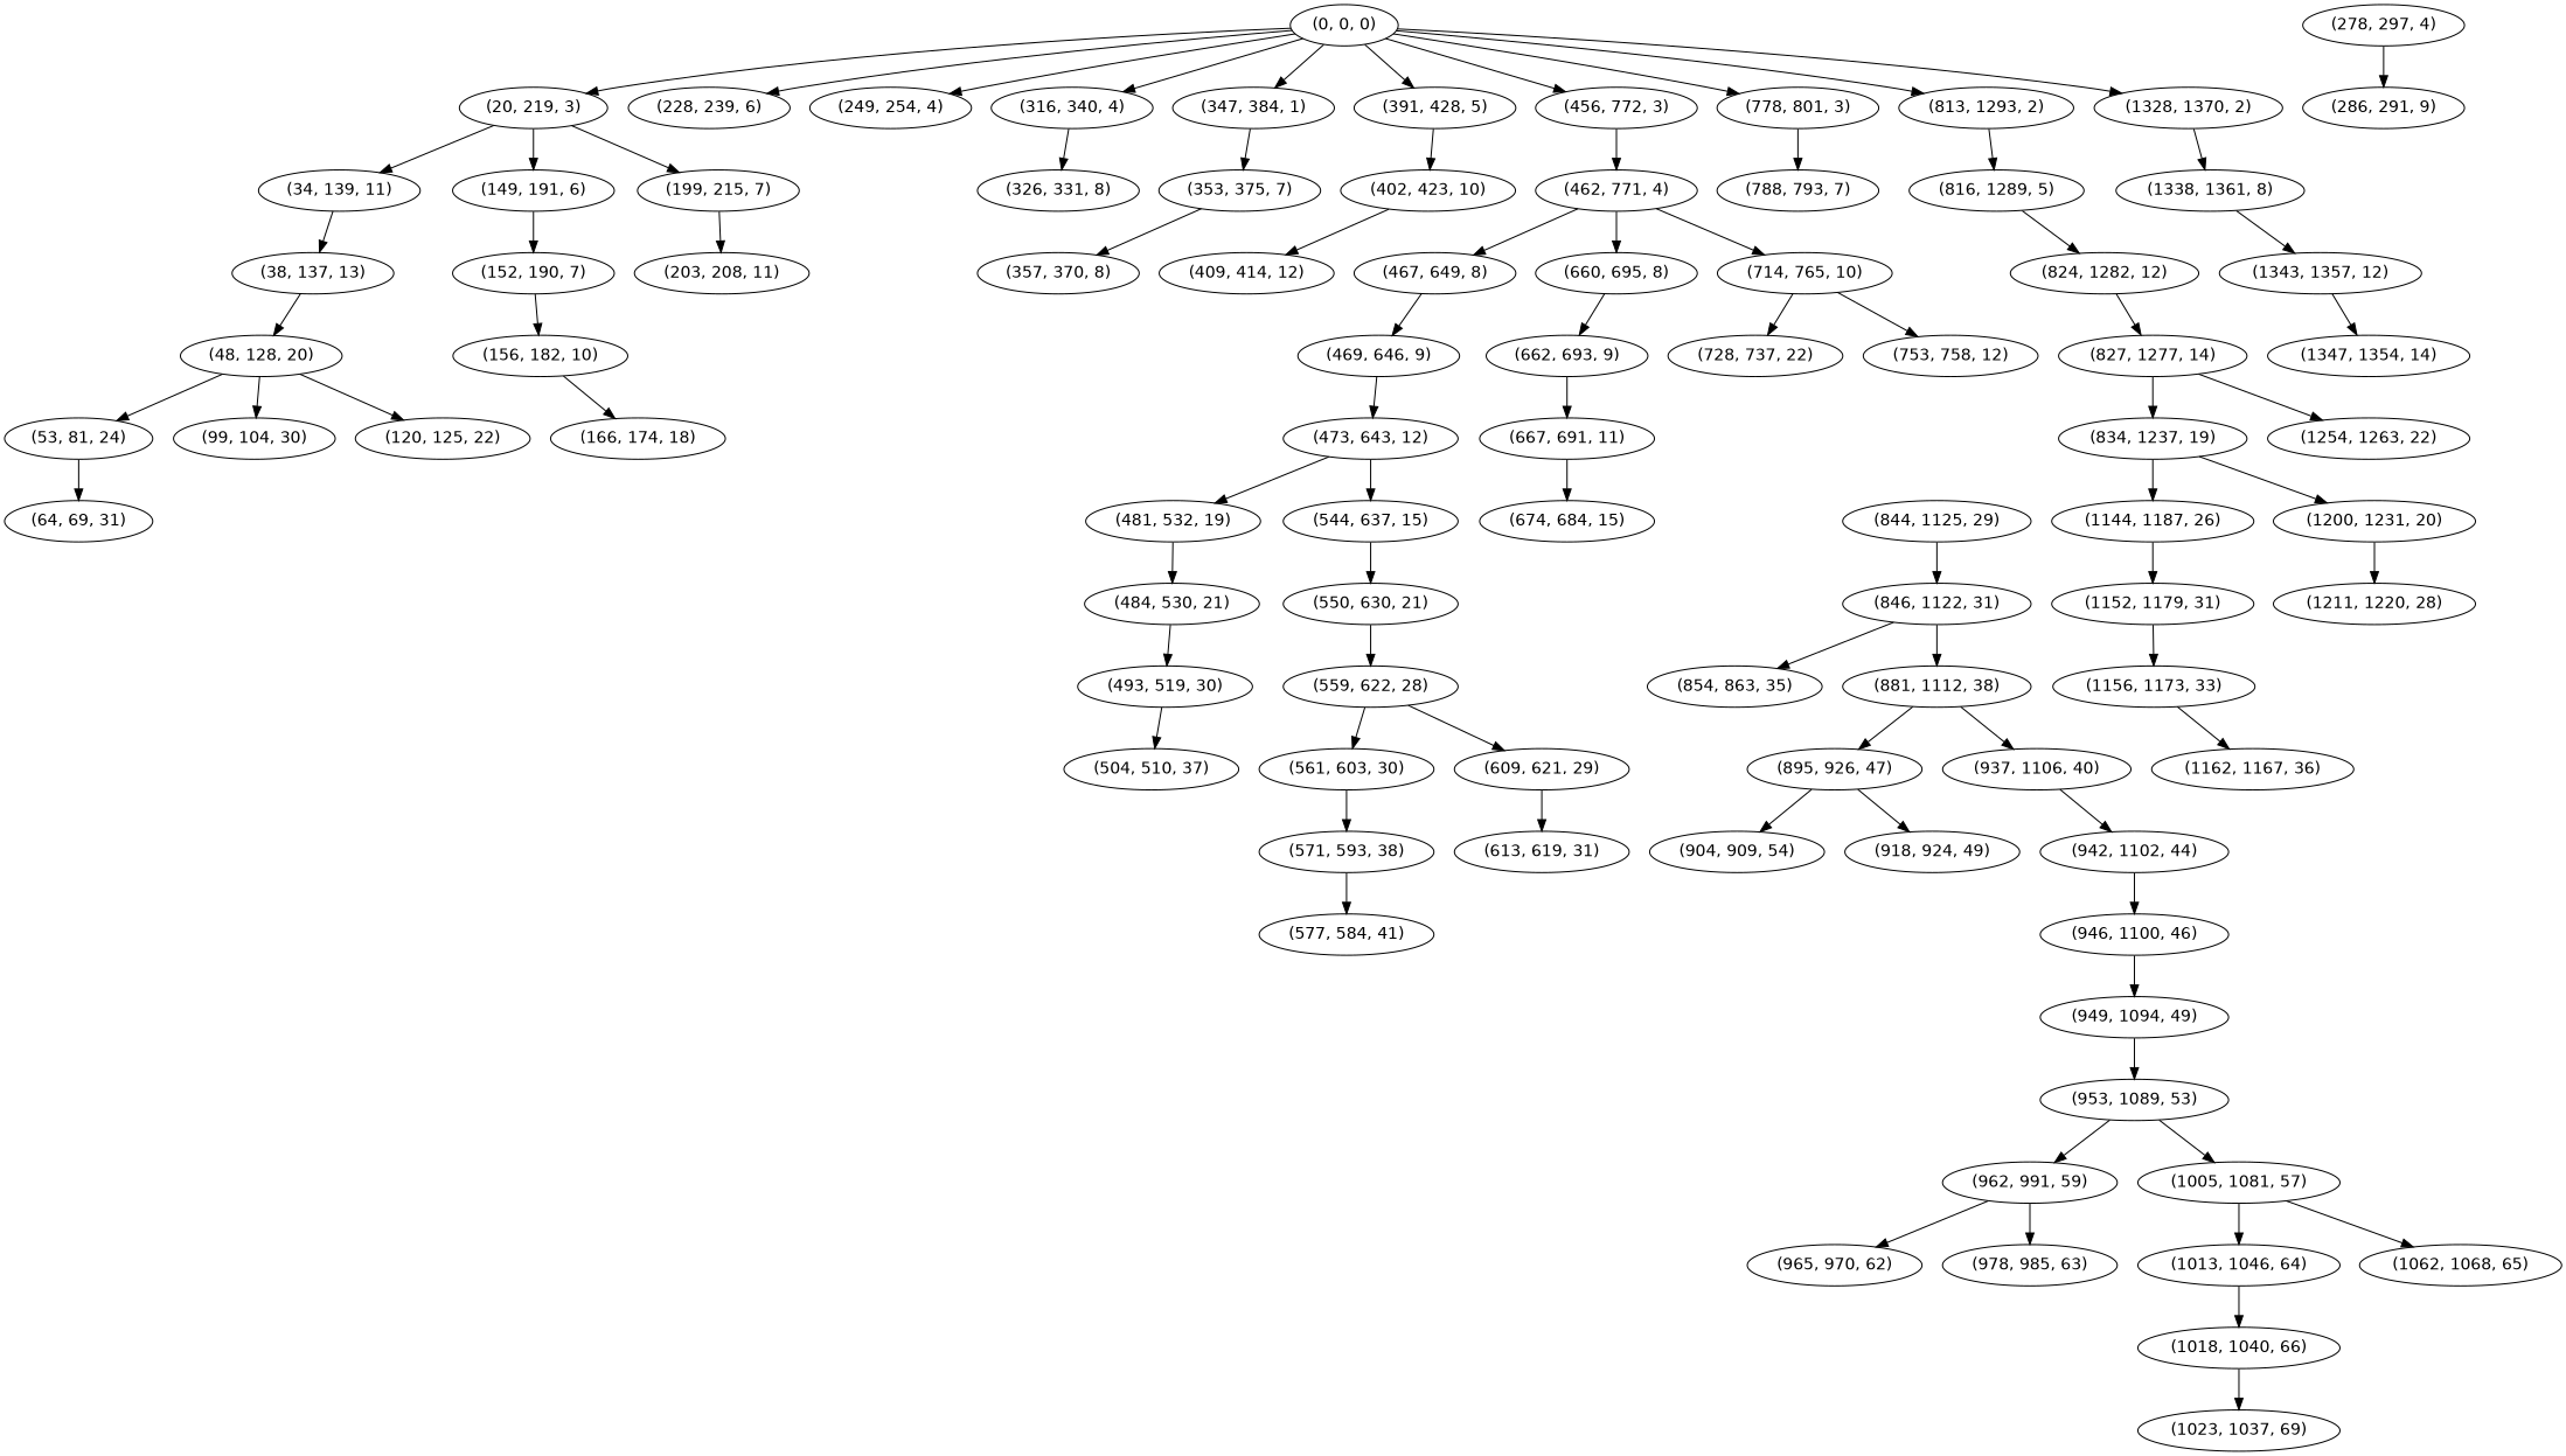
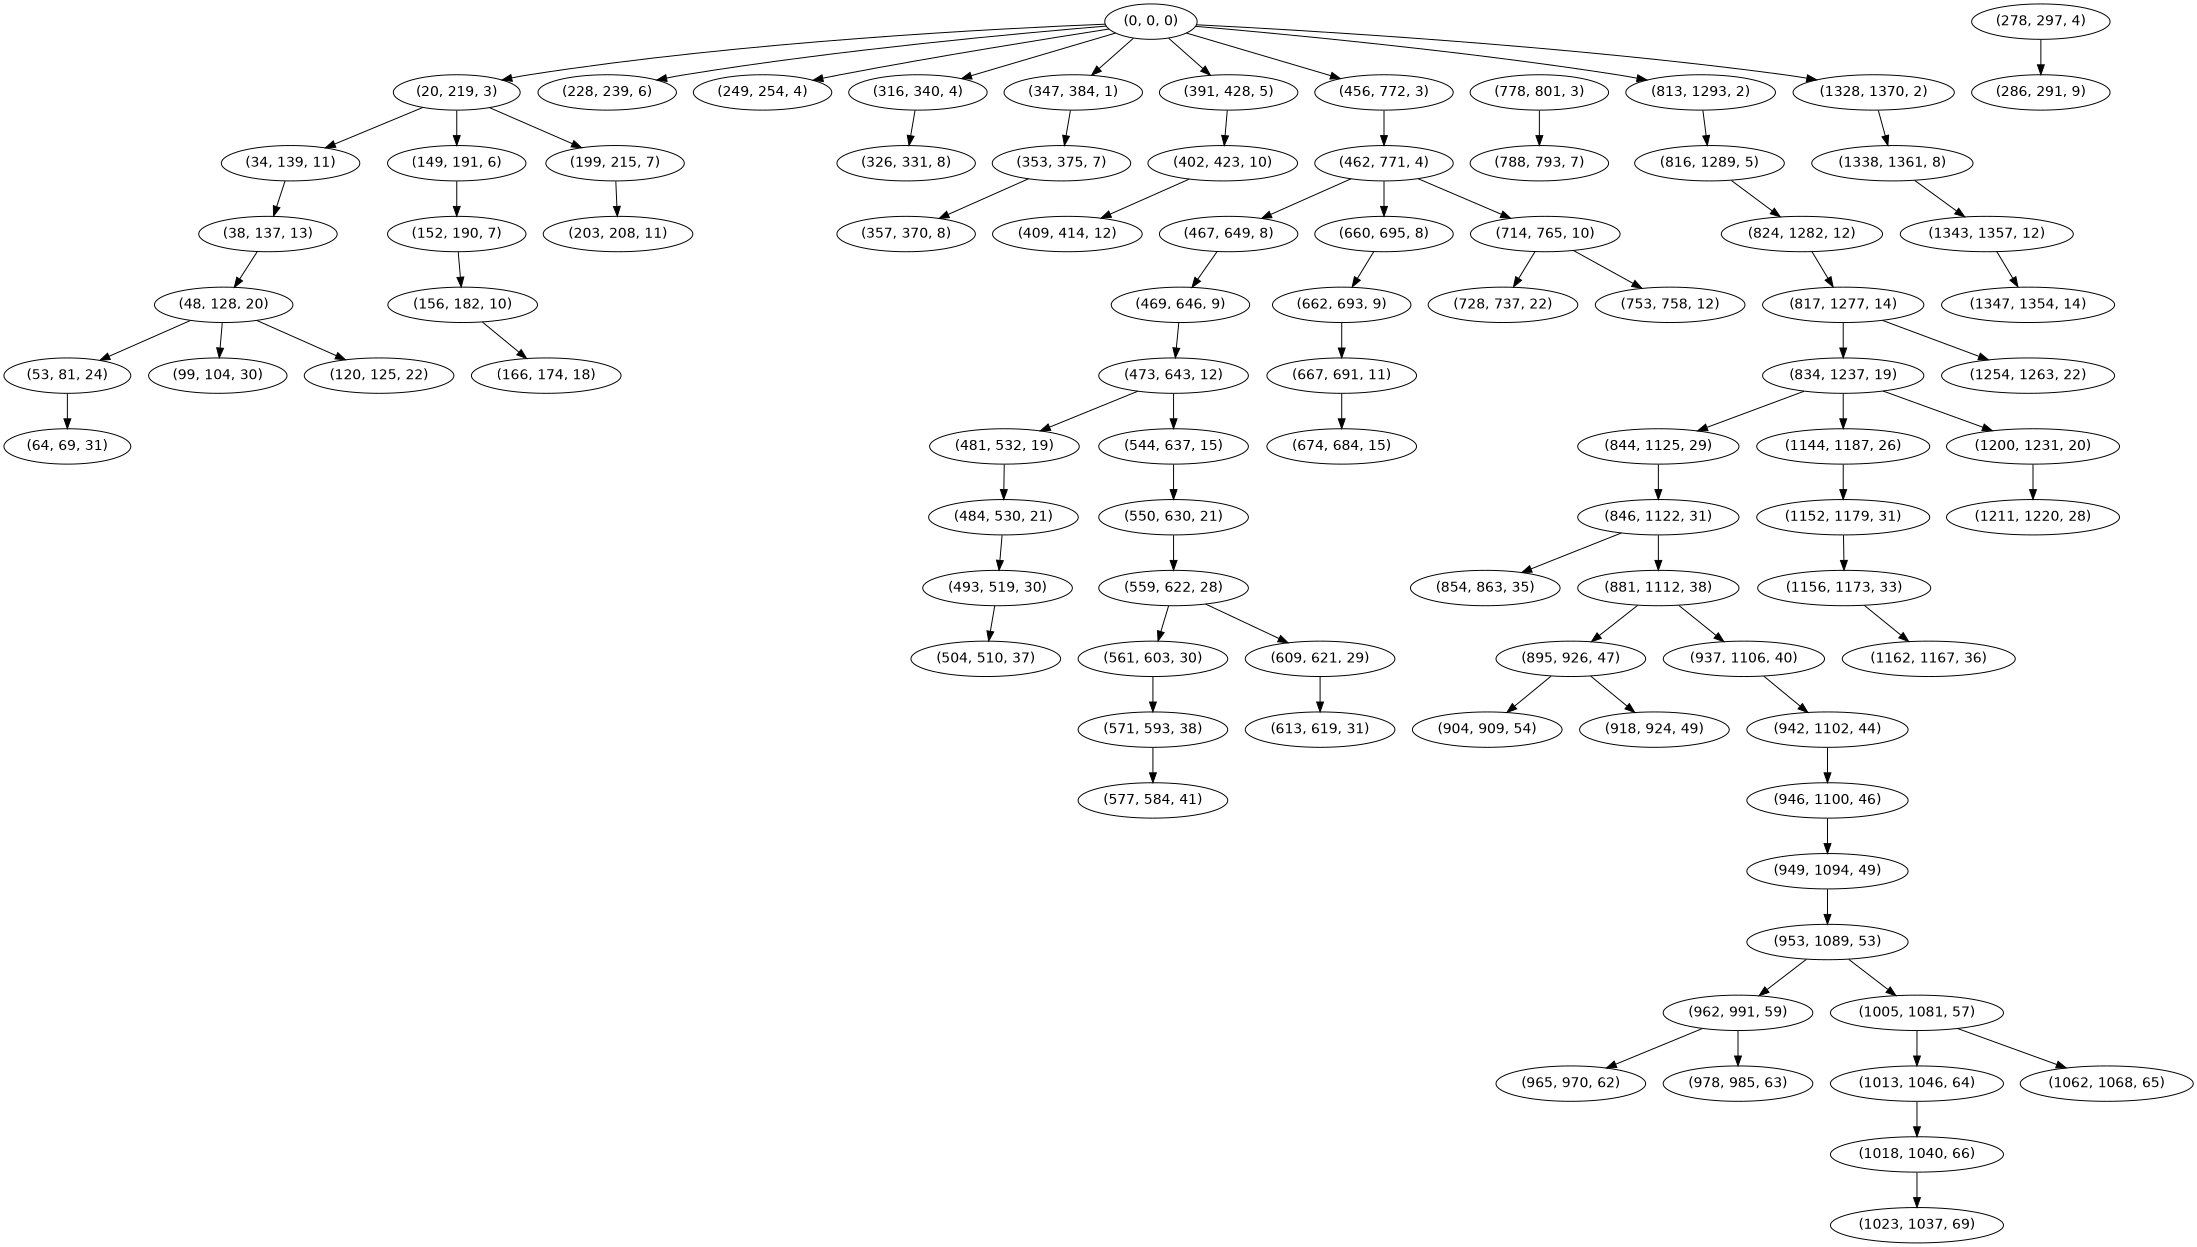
  digraph {
    fontname="DejaVu Sans"
    node [fontname="DejaVu Sans"]
    edge [fontname="DejaVu Sans"]
    "(0, 0, 0)"
    "(20, 219, 3)"
    "(228, 239, 6)"
    "(249, 254, 4)"
    "(316, 340, 4)"
    "(347, 384, 1)"
    "(391, 428, 5)"
    "(456, 772, 3)"
    "(778, 801, 3)"
    "(813, 1293, 2)"
    "(1328, 1370, 2)"
    "(34, 139, 11)"
    "(149, 191, 6)"
    "(199, 215, 7)"
    "(326, 331, 8)"
    "(353, 375, 7)"
    "(402, 423, 10)"
    "(462, 771, 4)"
    "(788, 793, 7)"
    "(816, 1289, 5)"
    "(1338, 1361, 8)"
    "(38, 137, 13)"
    "(152, 190, 7)"
    "(203, 208, 11)"
    "(48, 128, 20)"
    "(53, 81, 24)"
    "(99, 104, 30)"
    "(120, 125, 22)"
    "(64, 69, 31)"
    "(156, 182, 10)"
    "(166, 174, 18)"
    "(278, 297, 4)"
    "(286, 291, 9)"
    "(357, 370, 8)"
    "(409, 414, 12)"
    "(467, 649, 8)"
    "(660, 695, 8)"
    "(714, 765, 10)"
    "(469, 646, 9)"
    "(662, 693, 9)"
    "(728, 737, 22)"
    "(753, 758, 12)"
    "(473, 643, 12)"
    "(481, 532, 19)"
    "(544, 637, 15)"
    "(484, 530, 21)"
    "(550, 630, 21)"
    "(493, 519, 30)"
    "(504, 510, 37)"
    "(559, 622, 28)"
    "(561, 603, 30)"
    "(609, 621, 29)"
    "(571, 593, 38)"
    "(613, 619, 31)"
    "(577, 584, 41)"
    "(667, 691, 11)"
    "(674, 684, 15)"
    "(824, 1282, 12)"
-   "(827, 1277, 14)"
+   "(827, 1277, 14)" [label="(817, 1277, 14)"]
    "(834, 1237, 19)"
    "(1254, 1263, 22)"
    "(844, 1125, 29)"
    "(1144, 1187, 26)"
    "(1200, 1231, 20)"
    "(846, 1122, 31)"
    "(1152, 1179, 31)"
    "(1211, 1220, 28)"
    "(854, 863, 35)"
    "(881, 1112, 38)"
    "(895, 926, 47)"
    "(937, 1106, 40)"
    "(904, 909, 54)"
    "(918, 924, 49)"
    "(942, 1102, 44)"
    "(946, 1100, 46)"
    "(949, 1094, 49)"
    "(953, 1089, 53)"
    "(962, 991, 59)"
    "(1005, 1081, 57)"
    "(965, 970, 62)"
    "(978, 985, 63)"
    "(1013, 1046, 64)"
    "(1062, 1068, 65)"
    "(1018, 1040, 66)"
    "(1023, 1037, 69)"
    "(1156, 1173, 33)"
    "(1162, 1167, 36)"
    "(1343, 1357, 12)"
    "(1347, 1354, 14)"
    "(0, 0, 0)" -> "(20, 219, 3)"
    "(0, 0, 0)" -> "(228, 239, 6)"
    "(0, 0, 0)" -> "(249, 254, 4)"
    "(0, 0, 0)" -> "(316, 340, 4)"
    "(0, 0, 0)" -> "(347, 384, 1)"
    "(0, 0, 0)" -> "(391, 428, 5)"
    "(0, 0, 0)" -> "(456, 772, 3)"
-   "(0, 0, 0)" -> "(778, 801, 3)"
    "(0, 0, 0)" -> "(813, 1293, 2)"
    "(0, 0, 0)" -> "(1328, 1370, 2)"
    "(20, 219, 3)" -> "(34, 139, 11)"
    "(20, 219, 3)" -> "(149, 191, 6)"
    "(20, 219, 3)" -> "(199, 215, 7)"
    "(316, 340, 4)" -> "(326, 331, 8)"
    "(347, 384, 1)" -> "(353, 375, 7)"
    "(391, 428, 5)" -> "(402, 423, 10)"
    "(456, 772, 3)" -> "(462, 771, 4)"
    "(778, 801, 3)" -> "(788, 793, 7)"
    "(813, 1293, 2)" -> "(816, 1289, 5)"
    "(1328, 1370, 2)" -> "(1338, 1361, 8)"
    "(34, 139, 11)" -> "(38, 137, 13)"
    "(149, 191, 6)" -> "(152, 190, 7)"
    "(199, 215, 7)" -> "(203, 208, 11)"
    "(353, 375, 7)" -> "(357, 370, 8)"
    "(402, 423, 10)" -> "(409, 414, 12)"
    "(462, 771, 4)" -> "(467, 649, 8)"
    "(462, 771, 4)" -> "(660, 695, 8)"
    "(462, 771, 4)" -> "(714, 765, 10)"
    "(816, 1289, 5)" -> "(824, 1282, 12)"
    "(1338, 1361, 8)" -> "(1343, 1357, 12)"
    "(38, 137, 13)" -> "(48, 128, 20)"
    "(152, 190, 7)" -> "(156, 182, 10)"
    "(48, 128, 20)" -> "(53, 81, 24)"
    "(48, 128, 20)" -> "(99, 104, 30)"
    "(48, 128, 20)" -> "(120, 125, 22)"
    "(53, 81, 24)" -> "(64, 69, 31)"
    "(156, 182, 10)" -> "(166, 174, 18)"
    "(278, 297, 4)" -> "(286, 291, 9)"
    "(467, 649, 8)" -> "(469, 646, 9)"
    "(660, 695, 8)" -> "(662, 693, 9)"
    "(714, 765, 10)" -> "(728, 737, 22)"
    "(714, 765, 10)" -> "(753, 758, 12)"
    "(469, 646, 9)" -> "(473, 643, 12)"
    "(662, 693, 9)" -> "(667, 691, 11)"
    "(473, 643, 12)" -> "(481, 532, 19)"
    "(473, 643, 12)" -> "(544, 637, 15)"
    "(481, 532, 19)" -> "(484, 530, 21)"
    "(544, 637, 15)" -> "(550, 630, 21)"
    "(484, 530, 21)" -> "(493, 519, 30)"
    "(550, 630, 21)" -> "(559, 622, 28)"
    "(493, 519, 30)" -> "(504, 510, 37)"
    "(559, 622, 28)" -> "(561, 603, 30)"
    "(559, 622, 28)" -> "(609, 621, 29)"
    "(561, 603, 30)" -> "(571, 593, 38)"
    "(609, 621, 29)" -> "(613, 619, 31)"
    "(571, 593, 38)" -> "(577, 584, 41)"
    "(667, 691, 11)" -> "(674, 684, 15)"
    "(824, 1282, 12)" -> "(827, 1277, 14)"
    "(827, 1277, 14)" -> "(834, 1237, 19)"
    "(827, 1277, 14)" -> "(1254, 1263, 22)"
+   "(834, 1237, 19)" -> "(844, 1125, 29)"
    "(834, 1237, 19)" -> "(1144, 1187, 26)"
    "(834, 1237, 19)" -> "(1200, 1231, 20)"
    "(844, 1125, 29)" -> "(846, 1122, 31)"
    "(1144, 1187, 26)" -> "(1152, 1179, 31)"
    "(1200, 1231, 20)" -> "(1211, 1220, 28)"
    "(846, 1122, 31)" -> "(854, 863, 35)"
    "(846, 1122, 31)" -> "(881, 1112, 38)"
    "(1152, 1179, 31)" -> "(1156, 1173, 33)"
    "(881, 1112, 38)" -> "(895, 926, 47)"
    "(881, 1112, 38)" -> "(937, 1106, 40)"
    "(895, 926, 47)" -> "(904, 909, 54)"
    "(895, 926, 47)" -> "(918, 924, 49)"
    "(937, 1106, 40)" -> "(942, 1102, 44)"
    "(942, 1102, 44)" -> "(946, 1100, 46)"
    "(946, 1100, 46)" -> "(949, 1094, 49)"
    "(949, 1094, 49)" -> "(953, 1089, 53)"
    "(953, 1089, 53)" -> "(962, 991, 59)"
    "(953, 1089, 53)" -> "(1005, 1081, 57)"
    "(962, 991, 59)" -> "(965, 970, 62)"
    "(962, 991, 59)" -> "(978, 985, 63)"
    "(1005, 1081, 57)" -> "(1013, 1046, 64)"
    "(1005, 1081, 57)" -> "(1062, 1068, 65)"
    "(1013, 1046, 64)" -> "(1018, 1040, 66)"
    "(1018, 1040, 66)" -> "(1023, 1037, 69)"
    "(1156, 1173, 33)" -> "(1162, 1167, 36)"
    "(1343, 1357, 12)" -> "(1347, 1354, 14)"
  }
